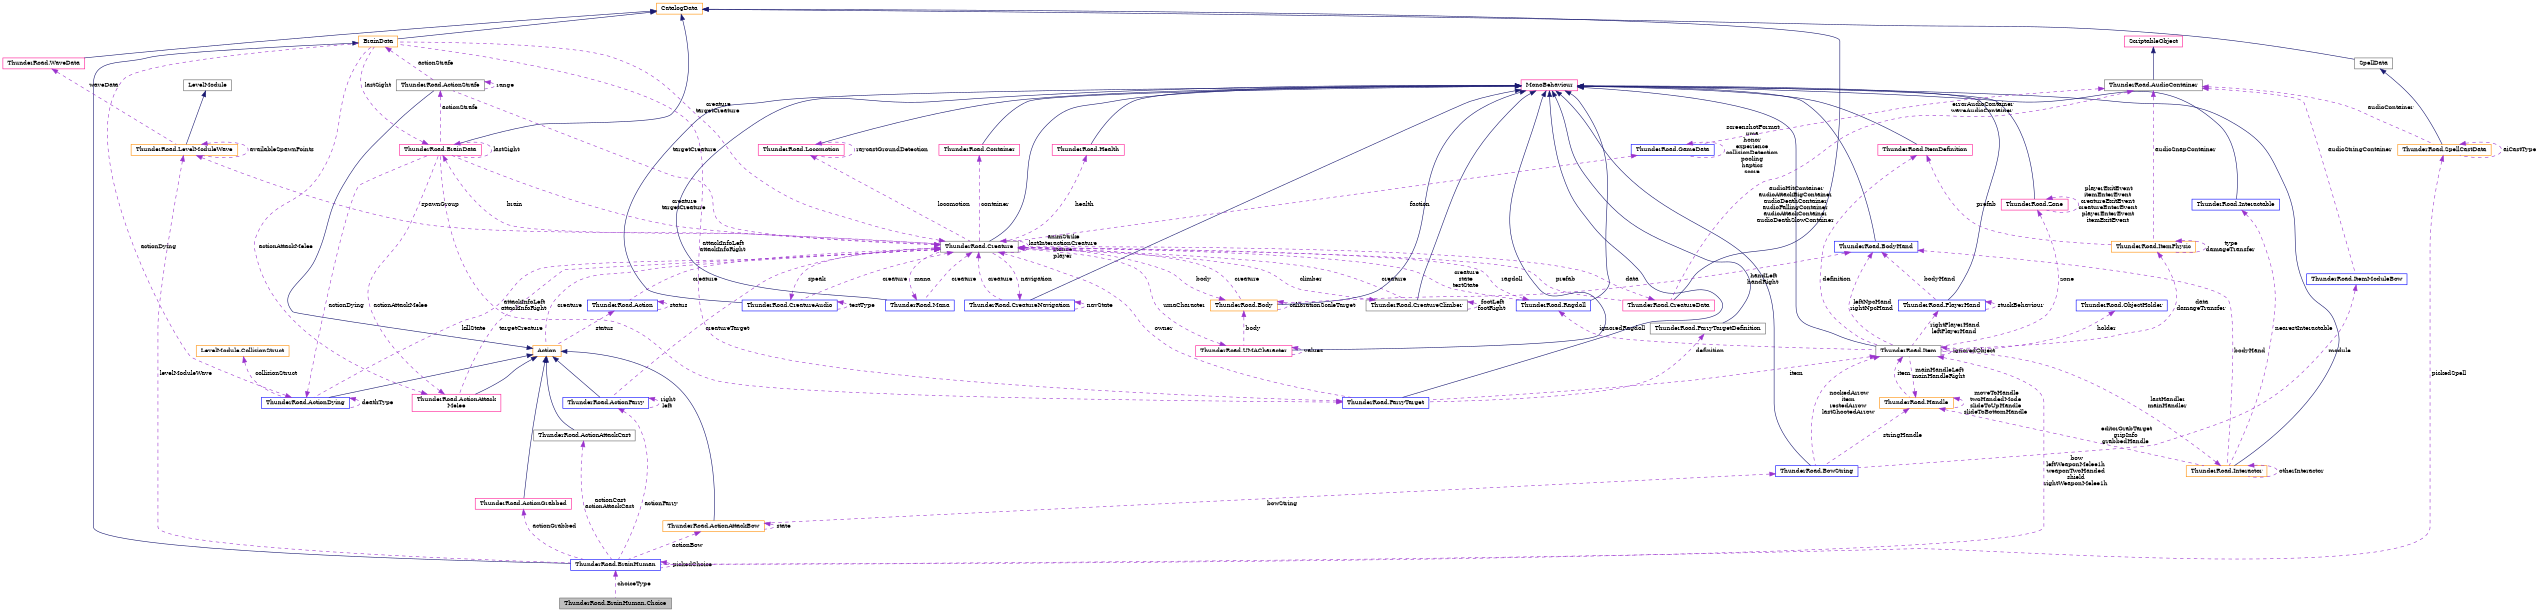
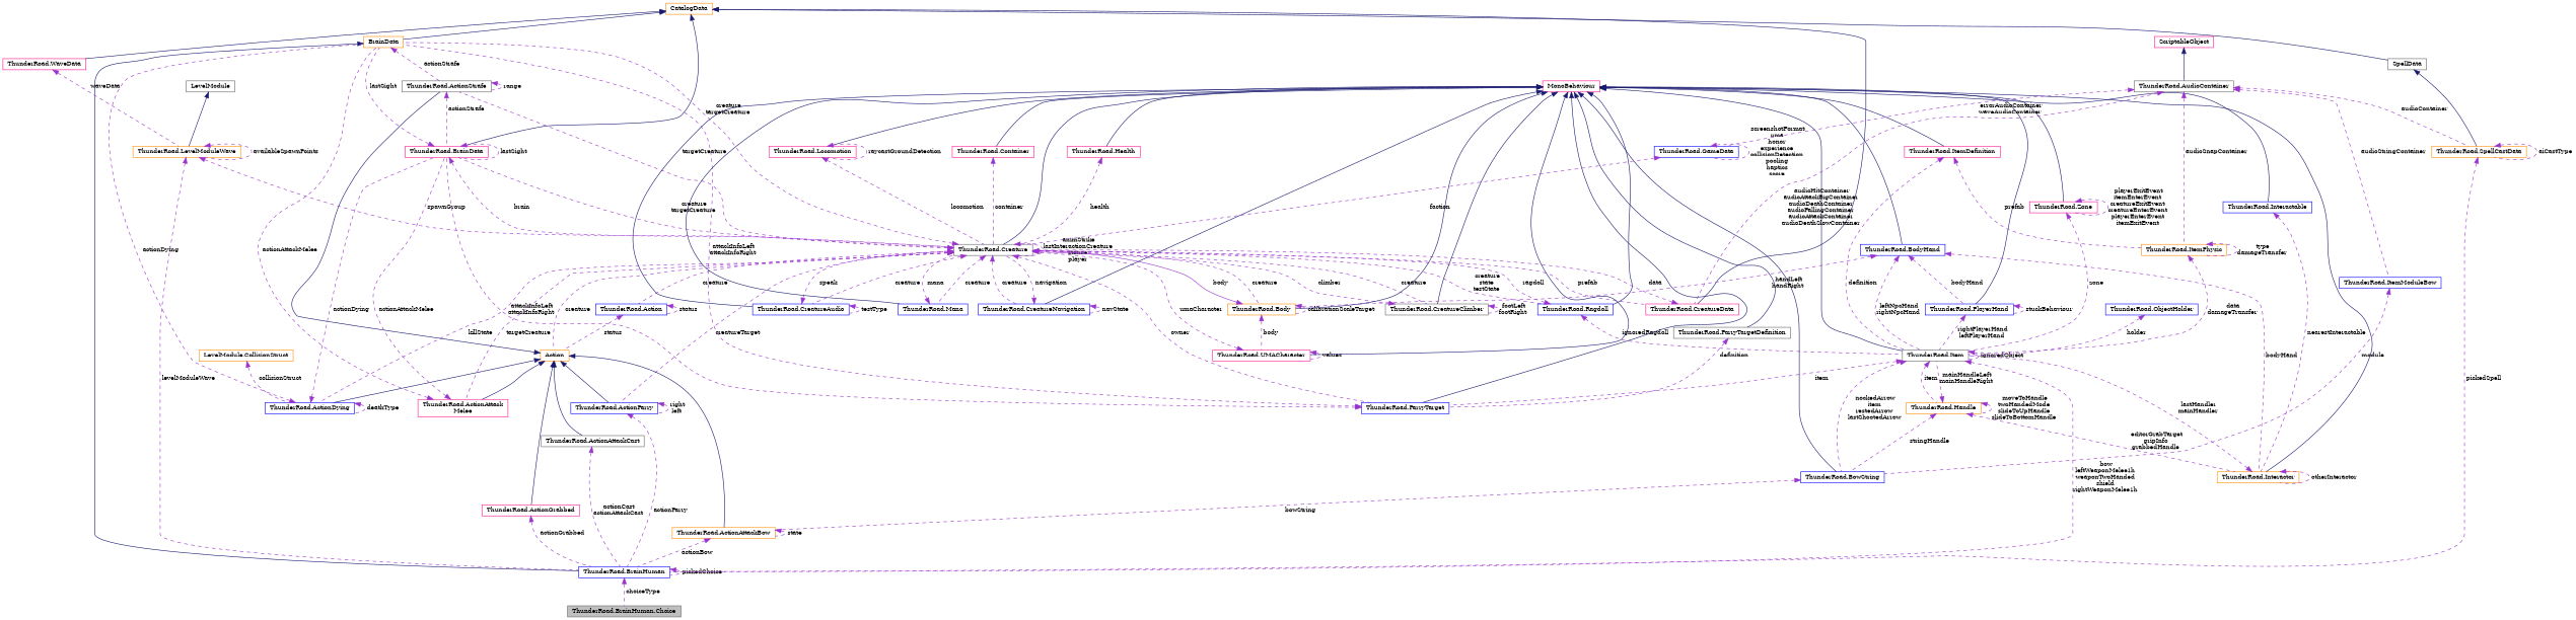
  digraph {
    fontname="DejaVu Serif"
    node [color=blue fillcolor=white fontname="DejaVu Serif" fontsize=10 shape=record style=filled]
    edge [color=darkorchid3 dir=back fontname="DejaVu Serif" fontsize=10 labelfontname=Helvetica labelfontsize=10 style=dashed]
    n1 [color=gray40 fillcolor=grey75 fontcolor=black height=0.2 label="ThunderRoad.BrainHuman.Choice" width=0.4]
    n2 [height=0.2 label="ThunderRoad.BrainHuman" width=0.4]
    n3 [color=darkorange height=0.2 label=BrainData width=0.4]
    n4 [color=gray40 height=0.2 label="ThunderRoad.ActionStrafe" width=0.4]
    n5 [color=darkorange height=0.2 label=CatalogData width=0.4]
    n6 [color=deeppink height=0.2 label="ThunderRoad.WaveData" width=0.4]
    n7 [color=deeppink height=0.2 label="ThunderRoad.CreatureData" width=0.4]
    n8 [color=deeppink height=0.2 label="ThunderRoad.BrainData" width=0.4]
    n9 [color=gray40 height=0.2 label=SpellData width=0.4]
    n10 [color=darkorange height=0.2 label="ThunderRoad.LevelModuleWave" width=0.4]
    n11 [color=gray40 height=0.2 label="ThunderRoad.Creature" width=0.4]
    n12 [color=darkorange height=0.2 label="ThunderRoad.SpellCastData" width=0.4]
    n13 [height=0.2 label="ThunderRoad.ActionDying" width=0.4]
    n14 [color=darkorange height=0.2 label=Action width=0.4]
    n15 [color=deeppink height=0.2 label="ThunderRoad.ActionAttack\lMelee" width=0.4]
    n16 [color=darkorange height=0.2 label="ThunderRoad.ActionAttackBow" width=0.4]
    n17 [color=gray40 height=0.2 label="ThunderRoad.ActionAttackCast" width=0.4]
    n18 [color=deeppink height=0.2 label="ThunderRoad.ActionGrabbed" width=0.4]
    n19 [height=0.2 label="ThunderRoad.ActionParry" width=0.4]
    n20 [color=gray40 height=0.2 label="ThunderRoad.CreatureClimber" width=0.4]
    n21 [height=0.2 label="ThunderRoad.Ragdoll" width=0.4]
    n22 [color=darkorange height=0.2 label="ThunderRoad.Body" width=0.4]
    n23 [height=0.2 label="ThunderRoad.CreatureAudio" width=0.4]
    n24 [height=0.2 label="ThunderRoad.Mana" width=0.4]
    n25 [height=0.2 label="ThunderRoad.ParryTarget" width=0.4]
    n26 [height=0.2 label="ThunderRoad.CreatureNavigation" width=0.4]
    n27 [height=0.2 label="ThunderRoad.Action" width=0.4]
    n28 [color=gray40 height=0.2 label="ThunderRoad.Item" width=0.4]
    n29 [color=deeppink height=0.2 label="ThunderRoad.UMACharacter" width=0.4]
    n30 [color=deeppink height=0.2 label=MonoBehaviour width=0.4]
    n31 [color=deeppink height=0.2 label="ThunderRoad.Health" width=0.4]
    n32 [color=deeppink height=0.2 label="ThunderRoad.Locomotion" width=0.4]
    n33 [height=0.2 label="ThunderRoad.BodyHand" width=0.4]
    n34 [color=deeppink height=0.2 label="ThunderRoad.Container" width=0.4]
    n35 [color=gray40 height=0.2 label="ThunderRoad.ParryTargetDefinition" width=0.4]
    n36 [color=darkorange height=0.2 label="ThunderRoad.Interactor" width=0.4]
    n37 [height=0.2 label="ThunderRoad.Interactable" width=0.4]
    n38 [color=deeppink height=0.2 label="ThunderRoad.ItemDefinition" width=0.4]
    n39 [color=deeppink height=0.2 label="ThunderRoad.Zone" width=0.4]
    n40 [height=0.2 label="ThunderRoad.PlayerHand" width=0.4]
    n41 [height=0.2 label="ThunderRoad.BowString" width=0.4]
    n42 [color=darkorange height=0.2 label="ThunderRoad.Handle" width=0.4]
    n43 [color=darkorange height=0.2 label="ThunderRoad.ItemPhysic" width=0.4]
    n44 [height=0.2 label="ThunderRoad.GameData" width=0.4]
    n45 [color=gray40 height=0.2 label="ThunderRoad.AudioContainer" width=0.4]
    n46 [height=0.2 label="ThunderRoad.ItemModuleBow" width=0.4]
    n47 [color=deeppink height=0.2 label=ScriptableObject width=0.4]
    n48 [color=gray40 height=0.2 label=LevelModule width=0.4]
    n49 [height=0.2 label="ThunderRoad.ObjectHolder" width=0.4]
    n50 [color=darkorange height=0.2 label="LevelModule.CollisionStruct" width=0.4]
    n2 -> n1 [label=" choiceType"]
    n2 -> n2 [label=" pickedChoice"]
    n3 -> n2 [color=midnightblue style=solid]
    n3 -> n4 [label=" actionStrafe"]
    n4 -> n4 [label=" range"]
    n4 -> n8 [label=" actionStrafe"]
    n5 -> n3 [color=midnightblue style=solid]
    n5 -> n6 [color=midnightblue style=solid]
    n5 -> n7 [color=midnightblue style=solid]
    n5 -> n8 [color=midnightblue style=solid]
    n5 -> n9 [color=midnightblue style=solid]
    n6 -> n10 [label=" waveData"]
    n7 -> n11 [label=" data"]
    n8 -> n3 [label=" lastSight"]
    n8 -> n8 [label=" lastSight"]
    n8 -> n11 [label=" brain"]
    n9 -> n12 [color=midnightblue style=solid]
    n10 -> n2 [label=" levelModuleWave"]
    n10 -> n10 [label=" availableSpawnPoints"]
    n10 -> n11 [label=" spawnGroup"]
    n11 -> n3 [label=" creature\ntargetCreature"]
    n11 -> n4 [label=" targetCreature"]
    n11 -> n7 [label=" prefab"]
    n11 -> n8 [label=" creature\ntargetCreature"]
    n11 -> n11 [label=" animStrike\nlastInteractionCreature\nstance\nplayer"]
    n11 -> n13 [label=" killState"]
    n11 -> n14 [label=" creature"]
    n11 -> n15 [label=" targetCreature"]
    n11 -> n19 [label=" creatureTarget"]
    n11 -> n20 [label=" creature"]
    n11 -> n21 [label=" creature\nstate\ntestState"]
    n11 -> n22 [label=" creature"]
    n11 -> n23 [label=" creature"]
    n11 -> n24 [label=" creature"]
    n11 -> n25 [label=" owner"]
    n11 -> n26 [label=" creature"]
    n11 -> n27 [label=" creature"]
    n12 -> n2 [label=" pickedSpell"]
    n12 -> n12 [label=" aiCastType"]
    n13 -> n3 [label=" actionDying"]
    n13 -> n8 [label=" actionDying"]
    n13 -> n13 [label=" deathType"]
    n14 -> n4 [color=midnightblue style=solid]
    n14 -> n13 [color=midnightblue style=solid]
    n14 -> n15 [color=midnightblue style=solid]
    n14 -> n16 [color=midnightblue style=solid]
    n14 -> n17 [color=midnightblue style=solid]
    n14 -> n18 [color=midnightblue style=solid]
    n14 -> n19 [color=midnightblue style=solid]
    n15 -> n3 [label=" actionAttackMelee"]
    n15 -> n8 [label=" actionAttackMelee"]
    n16 -> n2 [label=" actionBow"]
    n16 -> n16 [label=" state"]
    n17 -> n2 [label=" actionCast\nactionAttackCast"]
    n18 -> n2 [label=" actionGrabbed"]
    n19 -> n2 [label=" actionParry"]
    n19 -> n19 [label=" right\nleft"]
    n20 -> n11 [label=" climber"]
    n20 -> n20 [label=" footLeft\nfootRight"]
    n21 -> n11 [label=" ragdoll"]
    n21 -> n28 [label=" ignoredRagdoll"]
-   n22 -> n11 [label=" body"]
+   n22 -> n11 [label=" body" style=solid]
    n22 -> n22 [label=" calibrationScaleTarget"]
    n22 -> n29 [label=" body"]
    n23 -> n11 [label=" speak"]
    n23 -> n23 [label=" testType"]
    n24 -> n11 [label=" mana"]
    n25 -> n3 [label=" attackInfoLeft\nattackInfoRight"]
    n25 -> n8 [label=" attackInfoLeft\nattackInfoRight"]
    n26 -> n11 [label=" navigation"]
    n26 -> n26 [label=" navState"]
    n27 -> n14 [label=" status"]
    n27 -> n27 [label=" status"]
    n28 -> n2 [label=" bow\nleftWeaponMelee1h\nweaponTwoHanded\nshield\nrightWeaponMelee1h"]
    n28 -> n25 [label=" item"]
    n28 -> n28 [label=" ignoredObject"]
    n28 -> n41 [label=" nockedArrow\nitem\nrestedArrow\nlastShootedArrow"]
    n28 -> n42 [label=" item"]
    n29 -> n11 [label=" umaCharacter"]
    n29 -> n29 [label=" values"]
    n30 -> n11 [color=midnightblue style=solid]
    n30 -> n20 [color=midnightblue style=solid]
    n30 -> n21 [color=midnightblue style=solid]
    n30 -> n22 [color=midnightblue style=solid]
    n30 -> n23 [color=midnightblue style=solid]
    n30 -> n24 [color=midnightblue style=solid]
    n30 -> n25 [color=midnightblue style=solid]
    n30 -> n26 [color=midnightblue style=solid]
    n30 -> n28 [color=midnightblue style=solid]
    n30 -> n29 [color=midnightblue style=solid]
    n30 -> n31 [color=midnightblue style=solid]
    n30 -> n32 [color=midnightblue style=solid]
    n30 -> n33 [color=midnightblue style=solid]
    n30 -> n34 [color=midnightblue style=solid]
    n30 -> n35 [color=midnightblue style=solid]
    n30 -> n36 [color=midnightblue style=solid]
    n30 -> n37 [color=midnightblue style=solid]
    n30 -> n38 [color=midnightblue style=solid]
    n30 -> n39 [color=midnightblue style=solid]
    n30 -> n40 [color=midnightblue style=solid]
    n30 -> n41 [color=midnightblue style=solid]
    n31 -> n11 [label=" health"]
    n32 -> n11 [label=" locomotion"]
    n32 -> n32 [label=" raycastGroundDetection"]
    n33 -> n22 [label=" handLeft\nhandRight"]
    n33 -> n28 [label=" leftNpcHand\nrightNpcHand"]
    n33 -> n36 [label=" bodyHand"]
    n33 -> n40 [label=" bodyHand"]
    n34 -> n11 [label=" container"]
    n35 -> n25 [label=" definition"]
    n36 -> n28 [label=" lastHandler\nmainHandler"]
    n36 -> n36 [label=" otherInteractor"]
    n37 -> n36 [label=" nearestInteractable"]
    n38 -> n28 [label=" definition"]
    n38 -> n43 [label=" prefab"]
    n39 -> n28 [label=" zone"]
    n39 -> n39 [label=" playerExitEvent\nitemEnterEvent\ncreatureExitEvent\ncreatureEnterEvent\nplayerEnterEvent\nitemExitEvent"]
    n40 -> n28 [label=" rightPlayerHand\nleftPlayerHand"]
    n40 -> n40 [label=" stuckBehaviour"]
    n41 -> n16 [label=" bowString"]
    n42 -> n28 [label=" mainHandleLeft\nmainHandleRight"]
    n42 -> n36 [label=" editorGrabTarget\ngripInfo\ngrabbedHandle"]
    n42 -> n41 [label=" stringHandle"]
    n42 -> n42 [label=" moveToHandle\ntwoHandedMode\nslideToUpHandle\nslideToBottomHandle"]
    n43 -> n28 [label=" data\ndamageTransfer"]
    n43 -> n43 [label=" type\ndamageTransfer"]
    n44 -> n11 [label=" faction"]
    n44 -> n44 [label=" screenshotFormat\numa\nhonor\nexperience\ncollisionDetection\npooling\nhaptics\nscore"]
    n45 -> n7 [label=" audioHitContainer\naudioAttackBigContainer\naudioDeathContainer\naudioFallingContainer\naudioAttackContainer\naudioDeathSlowContainer"]
    n45 -> n12 [label=" audioContainer"]
    n45 -> n43 [label=" audioSnapContainer"]
    n45 -> n44 [label=" errorAudioContainer\nwaveAudioContainer"]
    n45 -> n46 [label=" audioStringContainer"]
    n46 -> n41 [label=" module"]
    n47 -> n45 [color=midnightblue style=solid]
    n48 -> n10 [color=midnightblue style=solid]
    n49 -> n28 [label=" holder"]
    n50 -> n13 [label=" collisionStruct"]
  }
